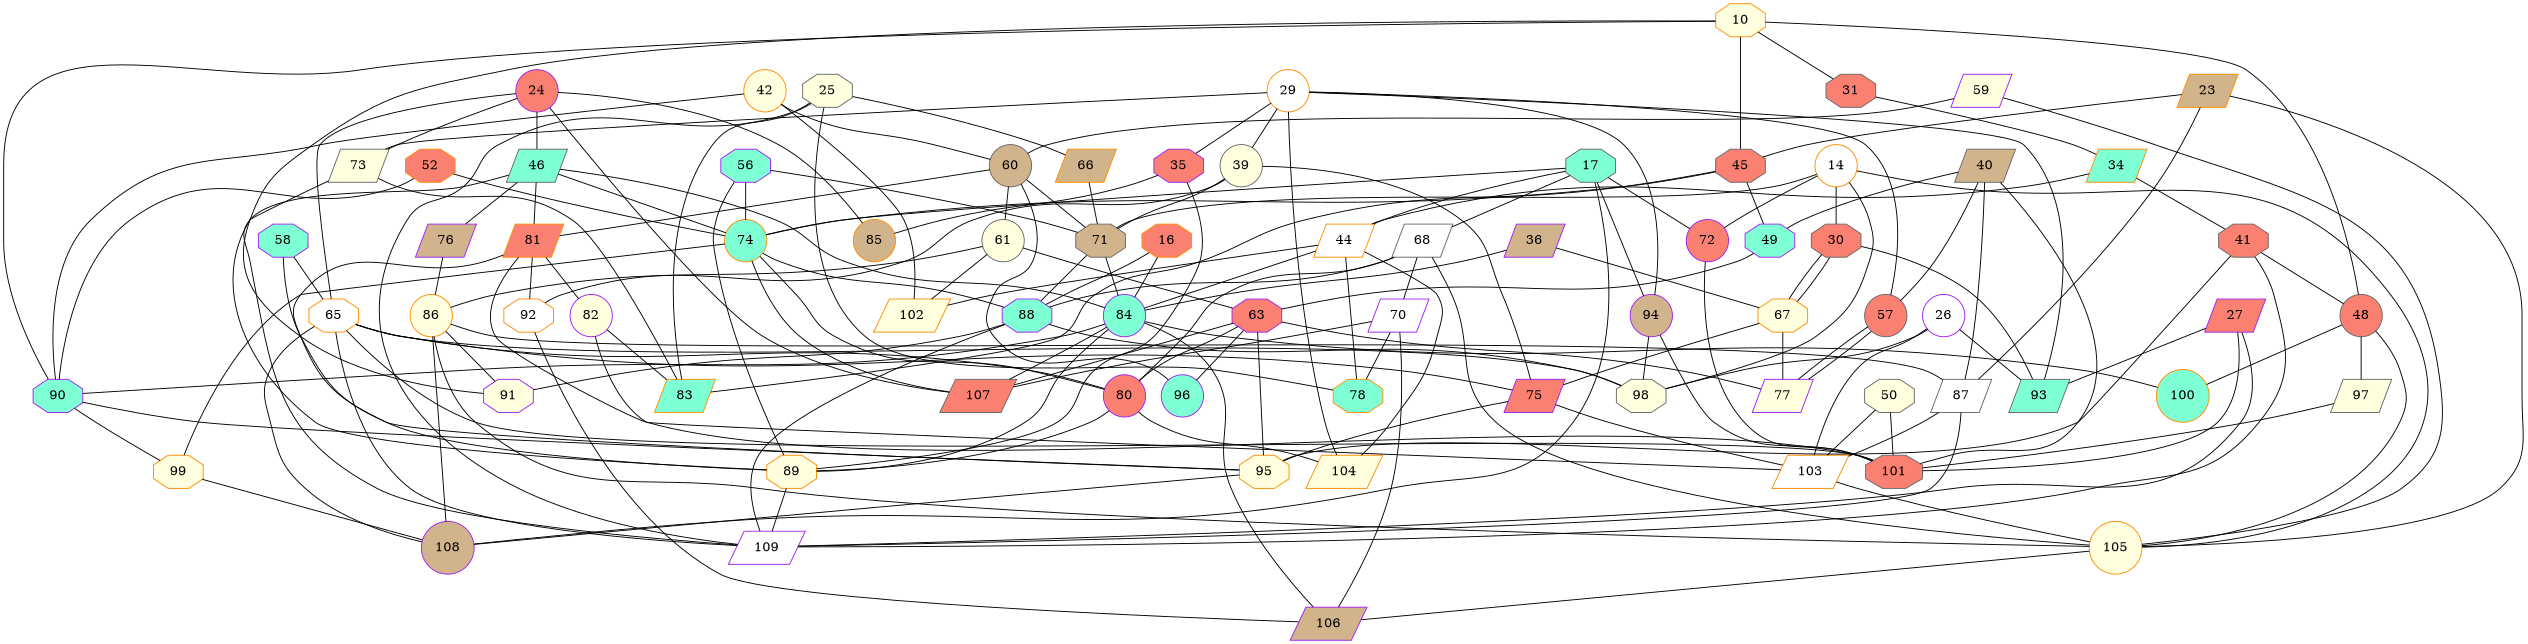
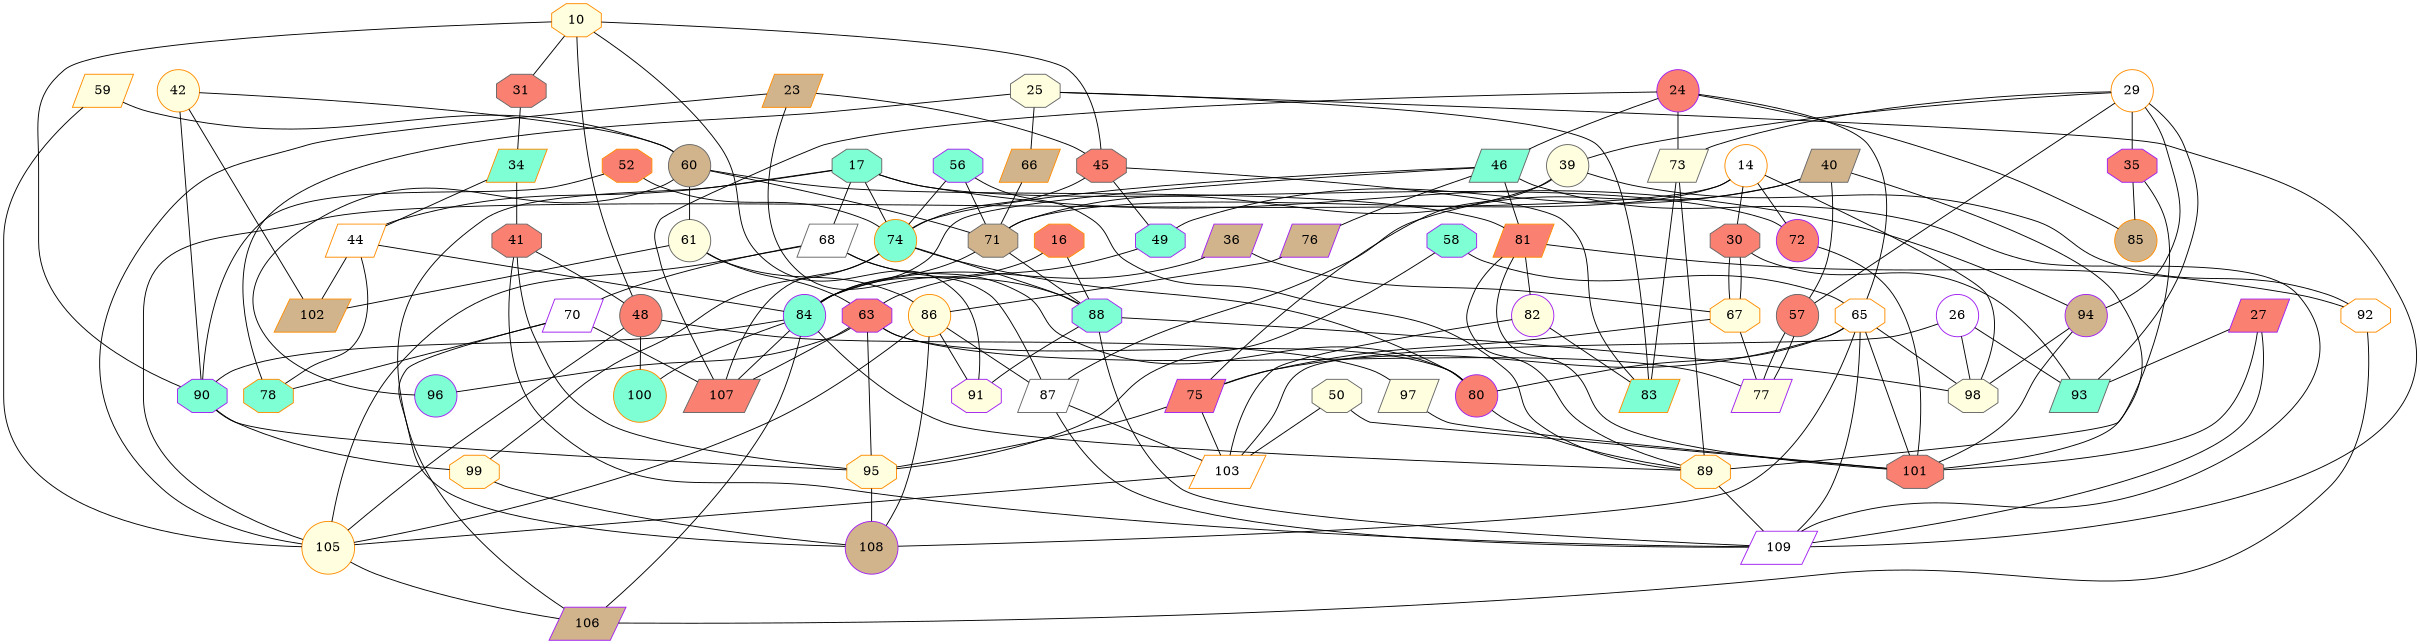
  graph {
    node [color=darkorange fillcolor=lightyellow shape=octagon style=filled]
    10 [super="+3"]
    31 [color=gray40 fillcolor=salmon]
    45 [color=gray40 fillcolor=salmon]
    48 [color=gray40 fillcolor=salmon shape=circle]
    90 [color=purple fillcolor=aquamarine super="+43"]
    91 [color=purple]
    34 [fillcolor=aquamarine shape=parallelogram]
    74 [fillcolor=aquamarine shape=circle super="+18"]
    83 [fillcolor=aquamarine shape=parallelogram]
    49 [color=purple fillcolor=aquamarine]
    105 [shape=circle super="+79"]
    97 [color=gray40 shape=parallelogram]
    100 [fillcolor=aquamarine shape=circle]
    95 [super="+5"]
    99
    14 [fillcolor=white shape=circle]
    30 [color=gray40 fillcolor=salmon]
    71 [color=gray40 fillcolor=tan super="+51"]
    72 [color=purple fillcolor=salmon shape=circle]
    98 [color=gray40]
    93 [color=gray40 fillcolor=aquamarine shape=parallelogram]
    67 [super="+21"]
    84 [color=purple fillcolor=aquamarine shape=circle super="+2+15"]
    88 [color=purple fillcolor=aquamarine super="+69"]
    101 [color=gray40 fillcolor=salmon]
    106 [color=purple fillcolor=tan shape=parallelogram]
    44 [fillcolor=white shape=parallelogram super="+7"]
    78 [fillcolor=aquamarine]
-   104 [shape=parallelogram super="+47"]
-   102 [shape=parallelogram]
+   102 [fillcolor=tan shape=parallelogram]
    17 [color=gray40 fillcolor=aquamarine]
    68 [color=gray40 fillcolor=white shape=parallelogram]
    94 [color=purple fillcolor=tan shape=circle]
    108 [color=purple fillcolor=tan shape=circle super="+62"]
    80 [color=purple fillcolor=salmon shape=circle super="+4+37"]
    70 [color=purple fillcolor=white shape=parallelogram]
    107 [color=gray40 fillcolor=salmon shape=parallelogram]
    89 [super="+55"]
    n39 [fillcolor=salmon label=16]
    109 [color=purple fillcolor=white shape=parallelogram super="+33"]
    23 [fillcolor=tan shape=parallelogram]
    87 [color=gray40 fillcolor=white shape=parallelogram super="+8"]
    103 [fillcolor=white shape=parallelogram super="+54"]
    46 [color=gray40 fillcolor=aquamarine shape=parallelogram super="+38"]
    76 [color=purple fillcolor=tan shape=parallelogram]
    81 [fillcolor=salmon shape=parallelogram]
    24 [color=purple fillcolor=salmon shape=circle]
    65 [fillcolor=white super="+20+64"]
    73 [color=gray40 shape=parallelogram]
    85 [fillcolor=tan shape=circle]
    75 [color=purple fillcolor=salmon shape=parallelogram super="+16"]
    25 [color=gray40]
    66 [fillcolor=tan shape=parallelogram]
    26 [color=purple fillcolor=white shape=circle]
    27 [color=purple fillcolor=salmon shape=parallelogram]
    29 [fillcolor=white shape=circle super="+1+13"]
    35 [color=purple fillcolor=salmon super="+28"]
    39 [color=gray40 shape=circle]
    57 [color=gray40 fillcolor=salmon shape=circle super="+53"]
    92 [fillcolor=white]
    77 [color=purple shape=parallelogram]
    41 [color=gray40 fillcolor=salmon]
    36 [color=purple fillcolor=tan shape=parallelogram]
    40 [color=gray40 fillcolor=tan shape=parallelogram]
    63 [color=purple fillcolor=salmon super="+32"]
    60 [color=gray40 fillcolor=tan shape=circle super="+9"]
    61 [color=gray40 shape=circle]
    96 [color=purple fillcolor=aquamarine shape=circle]
    42 [shape=circle]
    86 [shape=circle]
    82 [color=purple shape=circle]
    50 [color=gray40]
    52 [fillcolor=salmon]
    56 [color=purple fillcolor=aquamarine]
    58 [color=purple fillcolor=aquamarine]
-   59 [color=purple shape=parallelogram]
+   59 [shape=parallelogram]
    10 -- 31
    10 -- 45
    10 -- 48
    10 -- 90
    10 -- 91
    31 -- 34
    45 -- 74
    45 -- 83
    45 -- 49
    48 -- 105
    48 -- 97
    48 -- 100
    90 -- 95 [weight=2]
    90 -- 99
    34 -- 44
    34 -- 41
    74 -- 99
    74 -- 88
    74 -- 80
    74 -- 107
    49 -- 63
    105 -- 106
    97 -- 101
    95 -- 108 [weight=2]
    99 -- 108
    14 -- 105
    14 -- 30
    14 -- 71
    14 -- 72
    14 -- 98
    30 -- 93
    30 -- 67
    30 -- 67
    71 -- 84 [weight=2]
    71 -- 88
    72 -- 101
    67 -- 75
    67 -- 77
    84 -- 90
    84 -- 100
    84 -- 106
    84 -- 107
    84 -- 89
    88 -- 91 [weight=2]
    88 -- 98
    88 -- 109
    44 -- 84
    44 -- 78
-   44 -- 104 [weight=2]
    44 -- 102
    17 -- 74
    17 -- 72
    17 -- 44
    17 -- 68
    17 -- 94
    17 -- 108 [weight=2]
    68 -- 105
    68 -- 88
    68 -- 80
    68 -- 70
    94 -- 98
    94 -- 101
-   80 -- 104
    80 -- 89
    70 -- 106
    70 -- 78
    70 -- 107
    89 -- 109 [weight=2]
    n39 -- 84
    n39 -- 88
    23 -- 45
    23 -- 105
    23 -- 87
    87 -- 109
    87 -- 103
    103 -- 105
    46 -- 74
    46 -- 84
    46 -- 109 [weight=2]
    46 -- 76
    46 -- 81
    76 -- 86
    81 -- 101
    81 -- 89
    81 -- 92
    81 -- 82
    24 -- 107
    24 -- 46
    24 -- 65
    24 -- 73
    24 -- 85
    65 -- 98
    65 -- 101
    65 -- 108 [weight=2]
    65 -- 80
    65 -- 109
    65 -- 75
    73 -- 83
    73 -- 89
    75 -- 95
    75 -- 103
    25 -- 83
    25 -- 78
    25 -- 109
    25 -- 66
    66 -- 71
    26 -- 98
    26 -- 93
    26 -- 103
    27 -- 93
    27 -- 101
    27 -- 109
    29 -- 93
-   29 -- 104 [weight=3]
    29 -- 94
    29 -- 73
    29 -- 35 [weight=2]
    29 -- 39
    29 -- 57
    35 -- 89 [weight=2]
    35 -- 85
    39 -- 71
    39 -- 75
    39 -- 92
    57 -- 77 [weight=2]
    57 -- 77
    92 -- 106
    41 -- 48
    41 -- 95
    41 -- 109
    36 -- 67
    36 -- 84
    40 -- 49
    40 -- 101
    40 -- 87
    40 -- 57
    63 -- 95 [weight=2]
    63 -- 80 [weight=2]
    63 -- 107
    63 -- 77
    63 -- 96
    60 -- 71
    60 -- 81
    60 -- 61
    60 -- 96
    61 -- 102
    61 -- 63
    61 -- 86
    42 -- 90
    42 -- 102
    42 -- 60
    86 -- 91
    86 -- 105
    86 -- 108
    86 -- 87
    82 -- 83
    82 -- 103
    50 -- 101
    50 -- 103
    52 -- 90
    52 -- 74
    56 -- 74
    56 -- 71
    56 -- 89
    58 -- 95
    58 -- 65
    59 -- 105
    59 -- 60
  }
